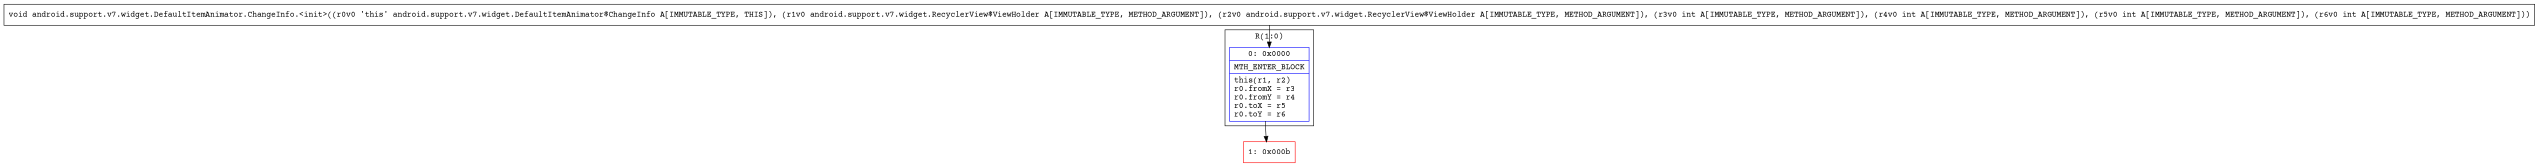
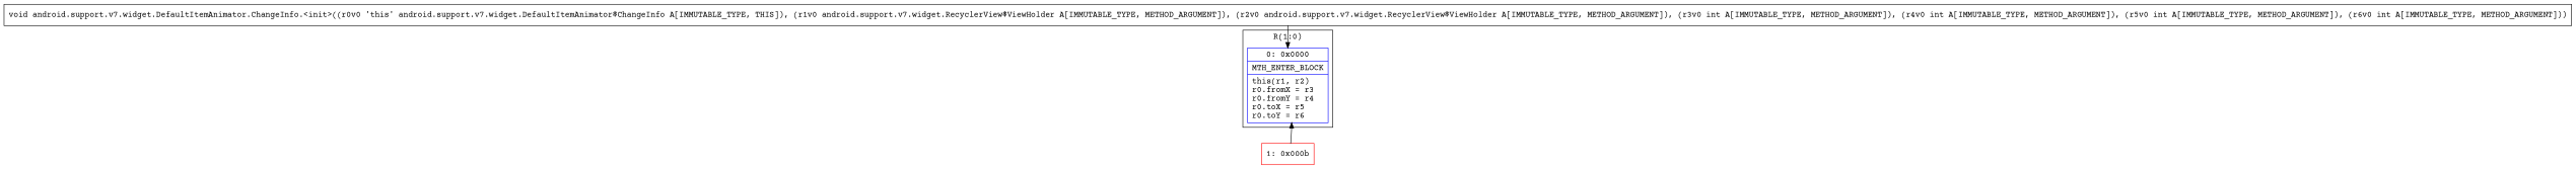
  digraph {
    fontname="Courier Prime"
    node [shape=record fontname="Courier Prime"]
    edge [fontname="Courier Prime"]
    n1 [color=blue label="{0\:\ 0x0000|MTH_ENTER_BLOCK\l|this(r1, r2)\lr0.fromX = r3\lr0.fromY = r4\lr0.toX = r5\lr0.toY = r6\l}"]
    n2 [color=red label="{1\:\ 0x000b}"]
    n3 [label="{void android.support.v7.widget.DefaultItemAnimator.ChangeInfo.\<init\>((r0v0 'this' android.support.v7.widget.DefaultItemAnimator$ChangeInfo A[IMMUTABLE_TYPE, THIS]), (r1v0 android.support.v7.widget.RecyclerView$ViewHolder A[IMMUTABLE_TYPE, METHOD_ARGUMENT]), (r2v0 android.support.v7.widget.RecyclerView$ViewHolder A[IMMUTABLE_TYPE, METHOD_ARGUMENT]), (r3v0 int A[IMMUTABLE_TYPE, METHOD_ARGUMENT]), (r4v0 int A[IMMUTABLE_TYPE, METHOD_ARGUMENT]), (r5v0 int A[IMMUTABLE_TYPE, METHOD_ARGUMENT]), (r6v0 int A[IMMUTABLE_TYPE, METHOD_ARGUMENT])) }"]
    subgraph cluster_1 {
      label="R(1:0)"
      n1
    }
-   n1 -> n2
+   n2 -> n1
    n3 -> n1
  }
